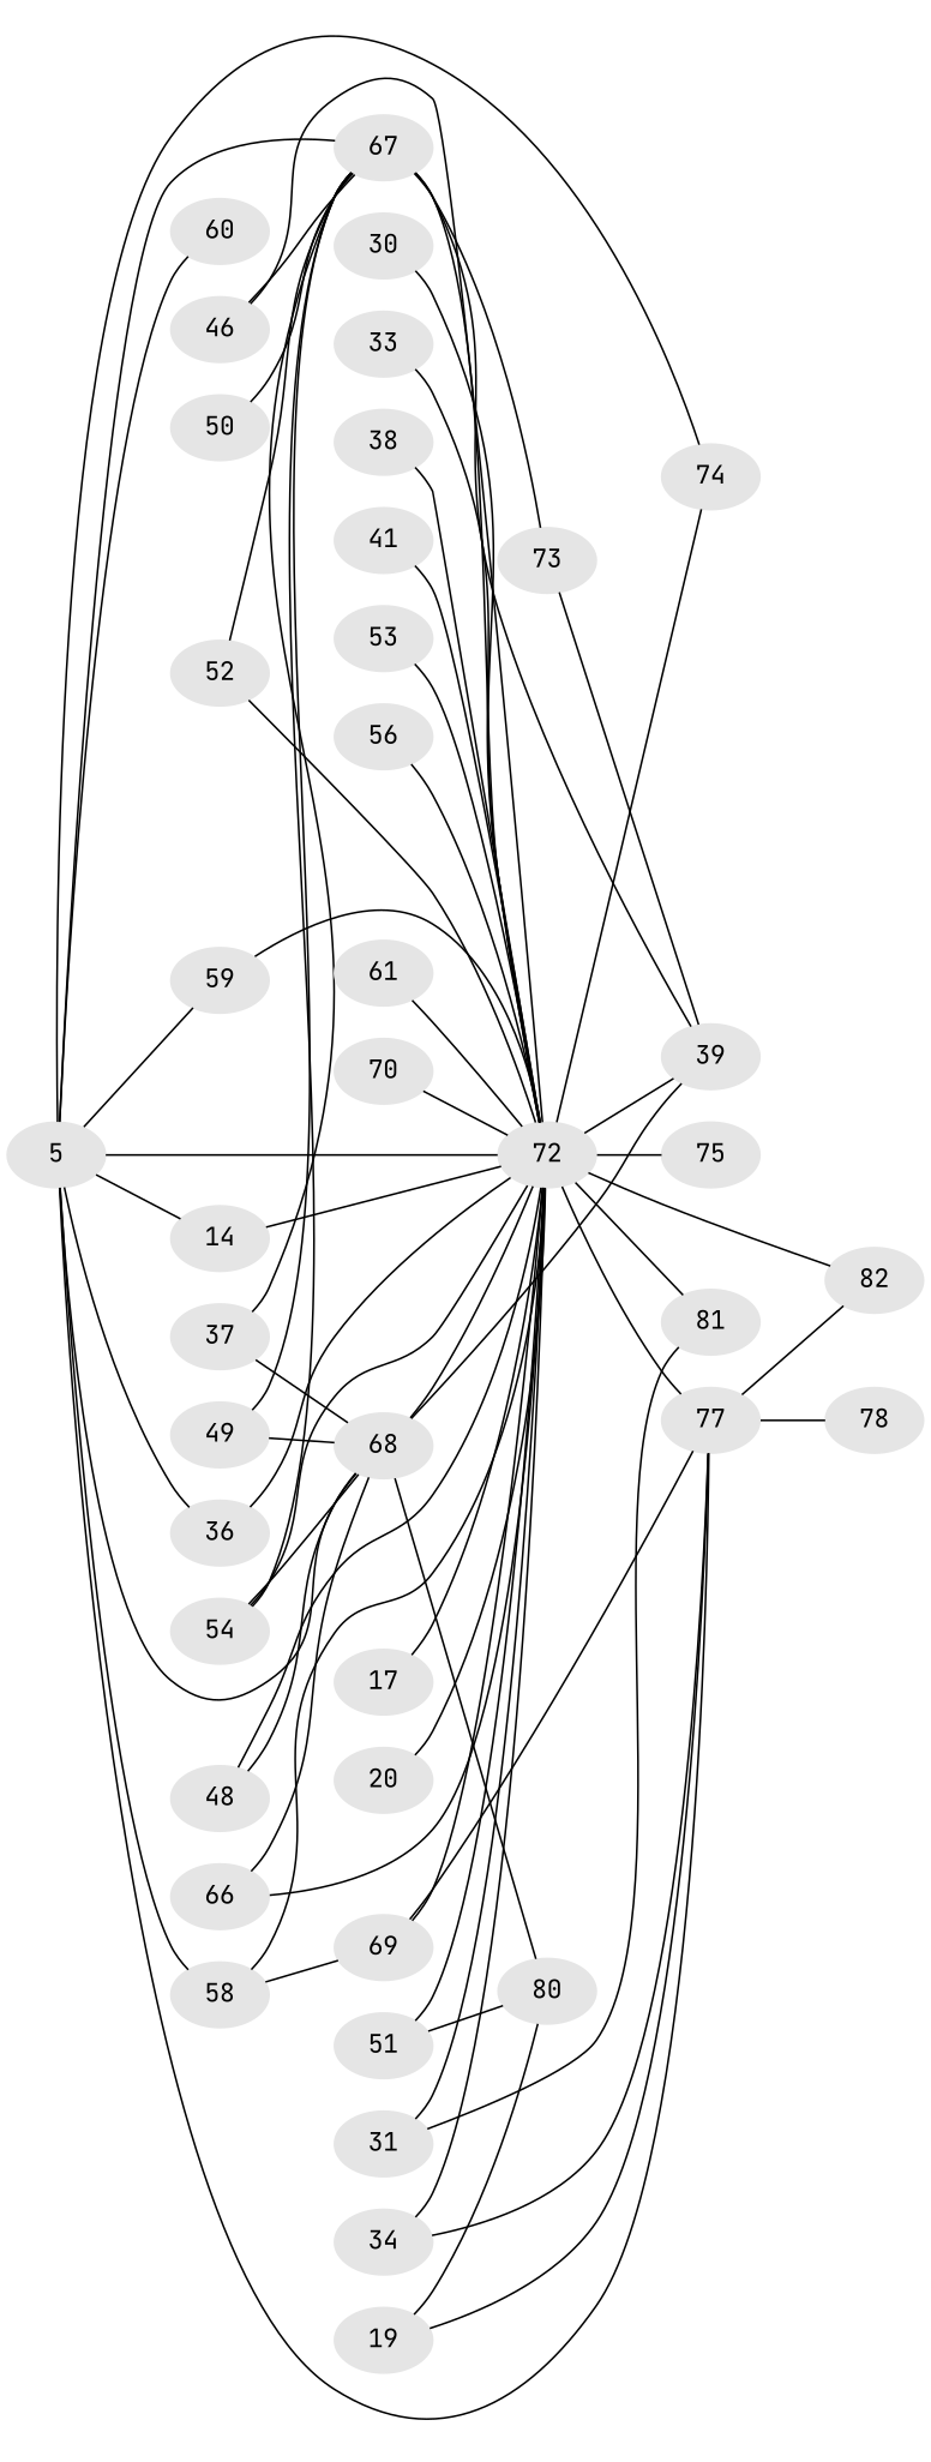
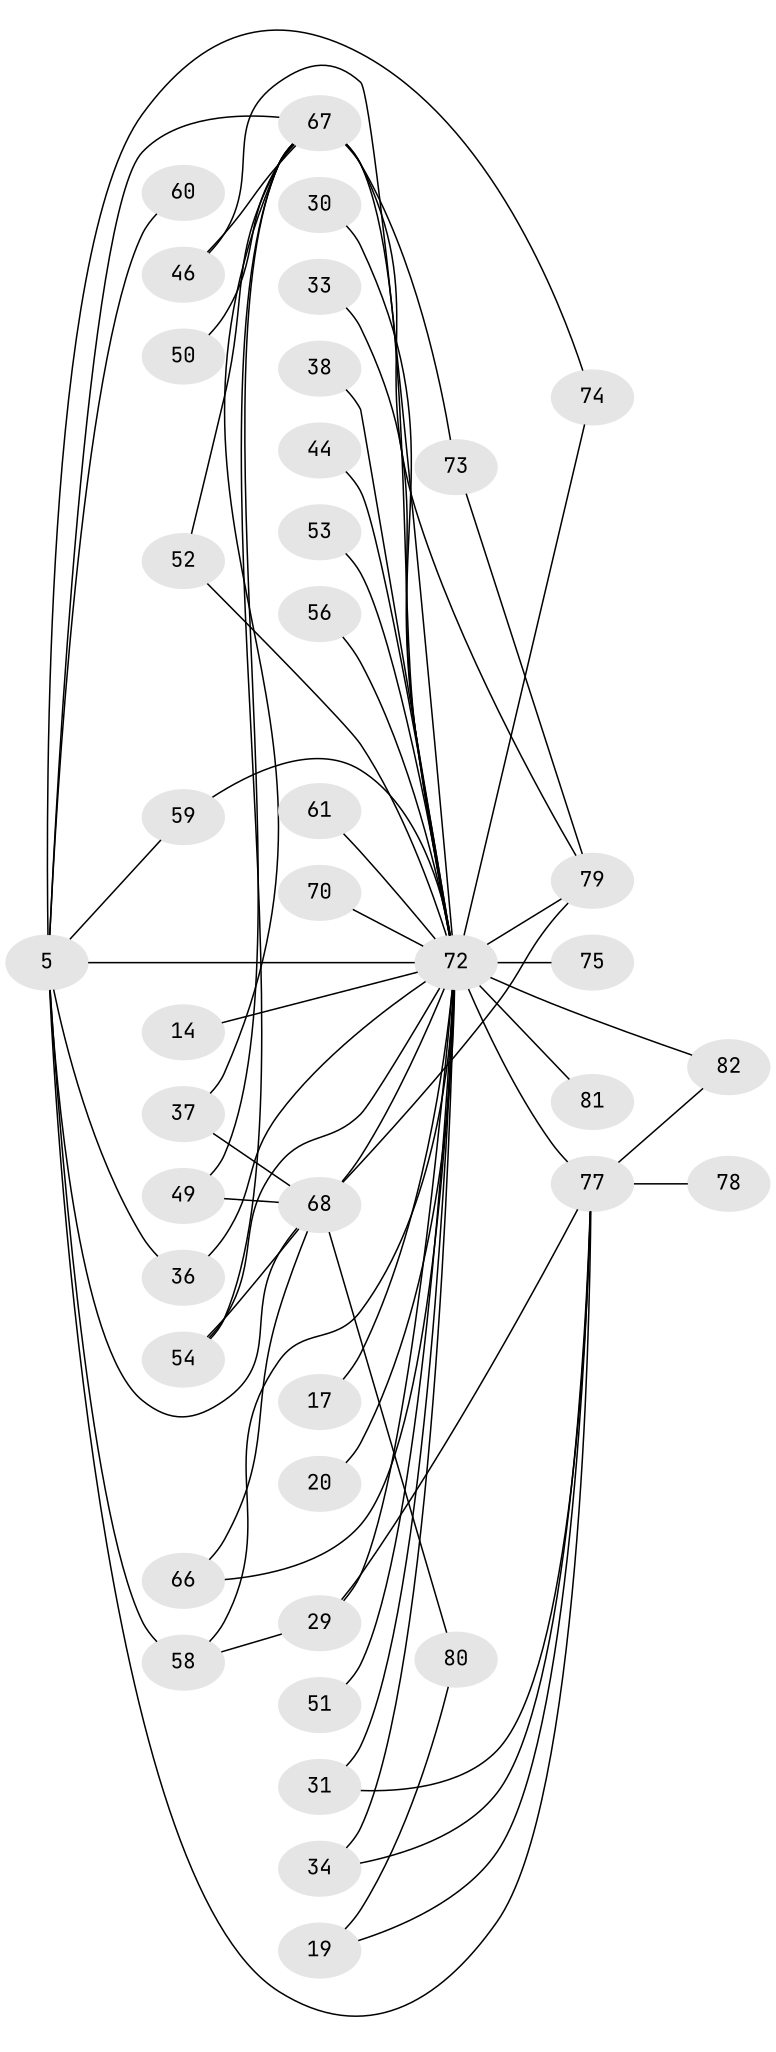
  graph {
    fontname="JetBrains Mono"
    rankdir=LR
    node [color=gray90 fontname="JetBrains Mono" style=filled]
    edge [fontname="JetBrains Mono"]
    5 [super="+3"]
    14
    36
    58 [super="+21"]
    59
    60
    67 [super="+47+2+11"]
    68 [super="+18+23+28"]
    72 [super="+26+55+45+29+22+10+9"]
    74
    77 [super="+40+8"]
    17
-   69 [super="+62+63"]
+   69 [super="+62+63" label=29]
    73
-   79 [super="+65+76" label=39]
+   79 [super="+65+76"]
    80 [super="+71"]
    75
    81
    82
    78
    19
    20
    30
    31
    33
    34
    37
    38
-   44 [label=41]
+   44
    46
-   48 [super="+27"]
    49
    50 [super="+24"]
    51 [super="+25+12"]
    52
    53
    54 [super="+32"]
    56 [super="+39"]
    61
    66
    70
-   5 -- 14
    5 -- 36
    5 -- 58 [weight=2]
    5 -- 59
    5 -- 60 [weight=2]
    5 -- 67 [weight=4]
    5 -- 68 [weight=4]
    5 -- 72 [weight=9]
    5 -- 74
    5 -- 77 [weight=5]
    14 -- 72
    36 -- 72
    58 -- 72
    58 -- 69
    59 -- 72
    67 -- 72 [weight=11]
    67 -- 73
    67 -- 79 [weight=2]
    68 -- 72
    68 -- 79 [weight=3]
    68 -- 80
    72 -- 74
    72 -- 77 [weight=12]
    72 -- 79 [weight=4]
    72 -- 75
    72 -- 81 [weight=2]
    72 -- 82
    77 -- 82
    77 -- 78 [weight=2]
    17 -- 72
    69 -- 72 [weight=4]
    69 -- 77
    73 -- 79
    19 -- 77 [weight=2]
    19 -- 80
    20 -- 72 [weight=2]
    30 -- 72 [weight=2]
    31 -- 72
-   31 -- 81
+   31 -- 77
    33 -- 72 [weight=2]
    34 -- 72
    34 -- 77
    37 -- 67
    37 -- 68
    38 -- 72 [weight=2]
    44 -- 72
    46 -- 67
    46 -- 72
-   48 -- 68 [weight=2]
-   48 -- 72
    49 -- 67
    49 -- 68
    50 -- 67 [weight=2]
    51 -- 72 [weight=4]
-   51 -- 80
    52 -- 67
    52 -- 72
    53 -- 72 [weight=2]
    54 -- 67
    54 -- 68
    54 -- 72
    56 -- 72 [weight=3]
    61 -- 72 [weight=2]
    66 -- 68
    66 -- 72
    70 -- 72 [weight=2]
  }
